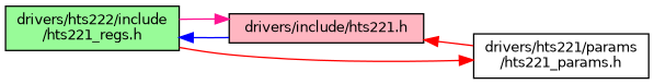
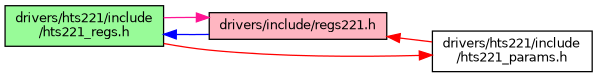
  digraph {
    rankdir=LR
    node [color=black fontname=Helvetica fontsize=10 shape=record style=filled]
    edge [color=red dir=back fontname=Helvetica fontsize=10 labelfontname=Helvetica labelfontsize=10 style=solid]
-   n1 [fillcolor=palegreen fontcolor=black height=0.2 label="drivers/hts222/include\l/hts221_regs.h" width=0.4]
-   n2 [fillcolor=lightpink height=0.2 label="drivers/include/hts221.h" width=0.4]
-   n3 [fillcolor=white height=0.2 label="drivers/hts221/params\l/hts221_params.h" width=0.4]
+   n1 [fillcolor=palegreen fontcolor=black height=0.2 label="drivers/hts221/include\l/hts221_regs.h" width=0.4]
+   n2 [fillcolor=lightpink height=0.2 label="drivers/include/regs221.h" width=0.4]
+   n3 [fillcolor=white height=0.2 label="drivers/hts221/include\l/hts221_params.h" width=0.4]
    n1 -> n2 [color=blue]
    n2 -> n1 [color=deeppink]
    n2 -> n3
    n3 -> n1
  }
